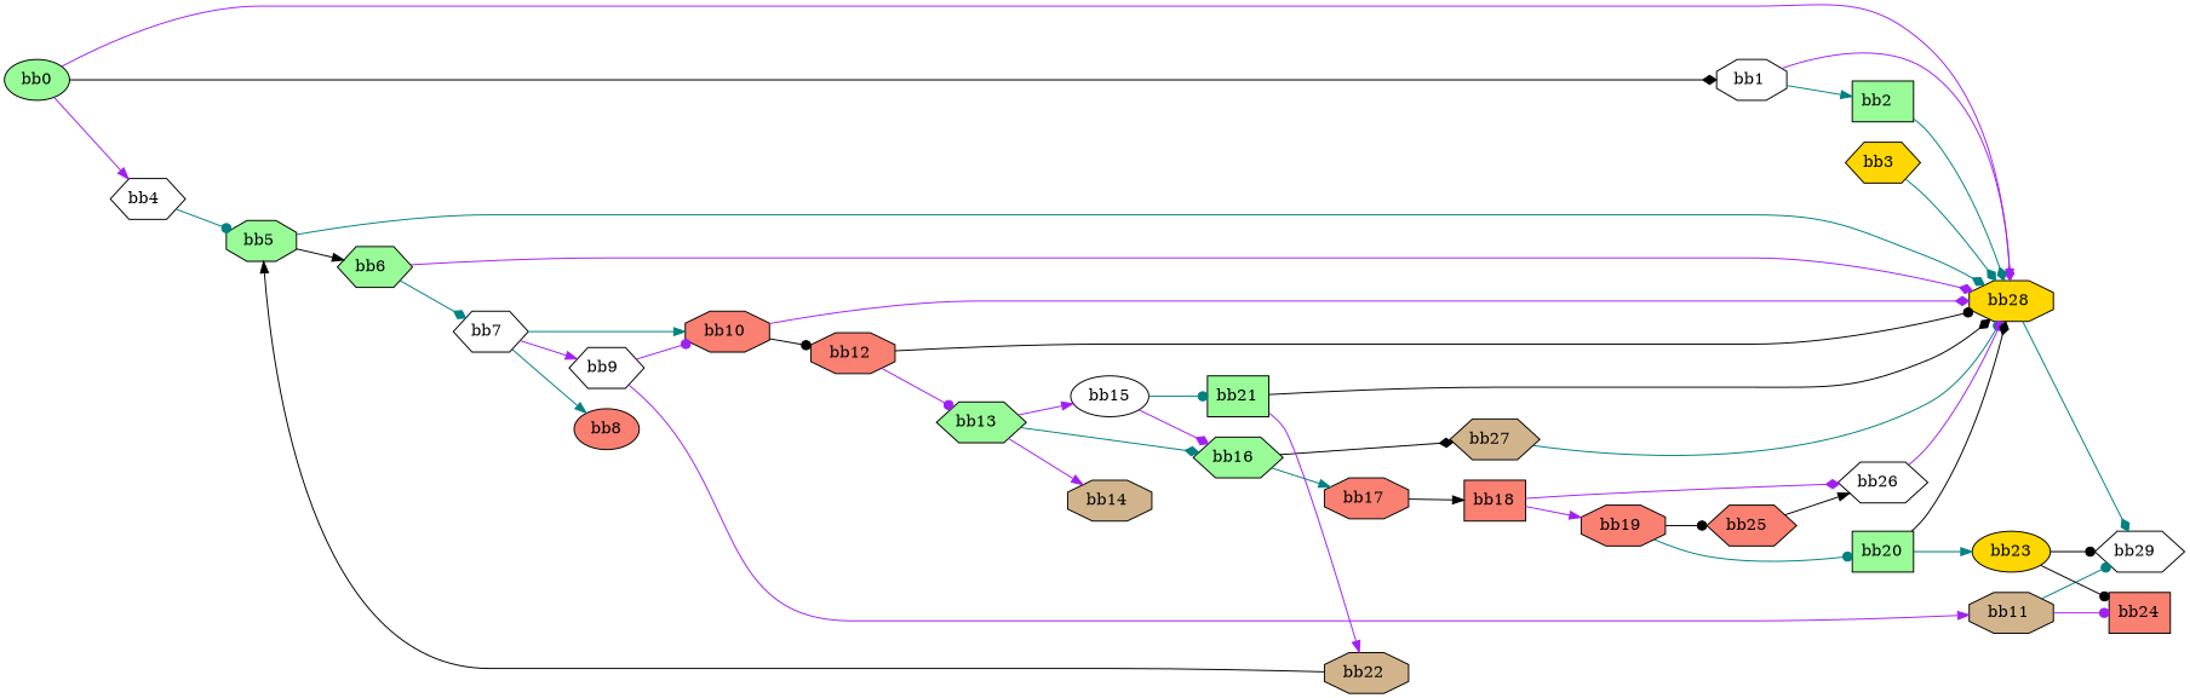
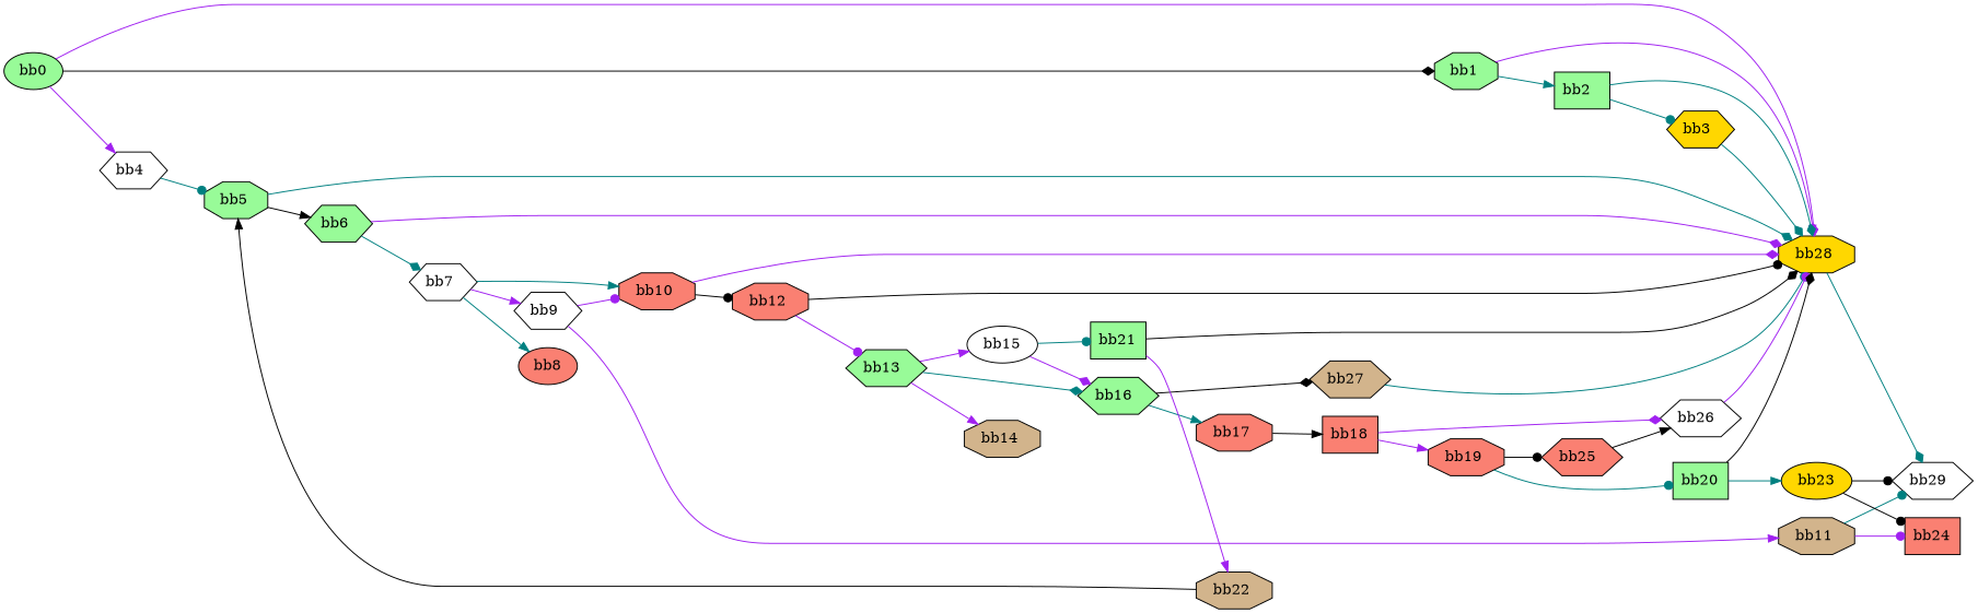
  digraph {
    rankdir=LR
    node [fillcolor=palegreen shape=hexagon style=filled]
    edge [arrowhead=normal color=purple]
    n1 [label="bb0\l" shape=ellipse]
-   n2 [fillcolor=white label="bb1\l" shape=octagon]
+   n2 [label="bb1\l" shape=octagon]
    n3 [fillcolor=gold label="bb28\l" shape=octagon]
    n4 [fillcolor=white label="bb4\l"]
    n5 [label="bb2\l" shape=box]
    n6 [fillcolor=white label="bb29\l"]
    n7 [fillcolor=gold label="bb3\l"]
    n8 [label="bb5\l" shape=octagon]
    n9 [label="bb6\l"]
    n10 [fillcolor=white label="bb7\l"]
    n11 [fillcolor=salmon label="bb8\l" shape=ellipse]
    n12 [fillcolor=white label="bb9\l"]
    n13 [fillcolor=salmon label="bb10\l" shape=octagon]
    n14 [fillcolor=tan label="bb11\l" shape=octagon]
    n15 [fillcolor=salmon label="bb12\l" shape=octagon]
    n16 [fillcolor=salmon label="bb24\l" shape=box]
    n17 [label="bb13\l"]
    n18 [fillcolor=tan label="bb14\l" shape=octagon]
    n19 [fillcolor=white label="bb15\l" shape=ellipse]
    n20 [label="bb16\l"]
    n21 [label="bb21\l" shape=box]
    n22 [fillcolor=salmon label="bb17\l" shape=octagon]
    n23 [fillcolor=tan label="bb27\l"]
    n24 [fillcolor=tan label="bb22\l" shape=octagon]
    n25 [fillcolor=salmon label="bb18\l" shape=box]
    n26 [fillcolor=white label="bb26\l"]
    n27 [fillcolor=salmon label="bb19\l" shape=octagon]
    n28 [label="bb20\l" shape=box]
    n29 [fillcolor=salmon label="bb25\l"]
    n30 [fillcolor=gold label="bb23\l" shape=ellipse]
    n1 -> n2 [arrowhead=diamond color=black]
    n1 -> n3 [arrowhead=diamond]
    n1 -> n4
    n2 -> n3
    n2 -> n5 [color=teal]
    n3 -> n6 [arrowhead=diamond color=teal]
    n4 -> n8 [arrowhead=dot color=teal]
    n5 -> n3 [arrowhead=diamond color=teal]
+   n5 -> n7 [arrowhead=dot color=teal]
    n7 -> n3 [arrowhead=diamond color=teal]
    n8 -> n3 [arrowhead=diamond color=teal]
    n8 -> n9 [color=black]
    n9 -> n3 [arrowhead=diamond]
    n9 -> n10 [arrowhead=diamond color=teal]
    n10 -> n11 [color=teal]
    n10 -> n12
    n10 -> n13 [color=teal]
    n12 -> n13 [arrowhead=dot]
    n12 -> n14
    n13 -> n3 [arrowhead=diamond]
    n13 -> n15 [arrowhead=dot color=black]
    n14 -> n6 [arrowhead=dot color=teal]
    n14 -> n16 [arrowhead=dot]
    n15 -> n3 [arrowhead=dot color=black]
    n15 -> n17 [arrowhead=dot]
    n17 -> n18
    n17 -> n19
    n17 -> n20 [arrowhead=diamond color=teal]
    n19 -> n20 [arrowhead=diamond]
    n19 -> n21 [arrowhead=dot color=teal]
    n20 -> n22 [color=teal]
    n20 -> n23 [arrowhead=diamond color=black]
    n21 -> n3 [arrowhead=diamond color=black]
    n21 -> n24
    n22 -> n25 [color=black]
    n23 -> n3 [arrowhead=dot color=teal]
    n24 -> n8 [color=black]
    n25 -> n26 [arrowhead=diamond]
    n25 -> n27
    n26 -> n3 [arrowhead=dot]
    n27 -> n28 [arrowhead=dot color=teal]
    n27 -> n29 [arrowhead=dot color=black]
    n28 -> n3 [arrowhead=diamond color=black]
    n28 -> n30 [color=teal]
    n29 -> n26 [color=black]
    n30 -> n6 [arrowhead=dot color=black]
    n30 -> n16 [arrowhead=dot color=black]
  }
